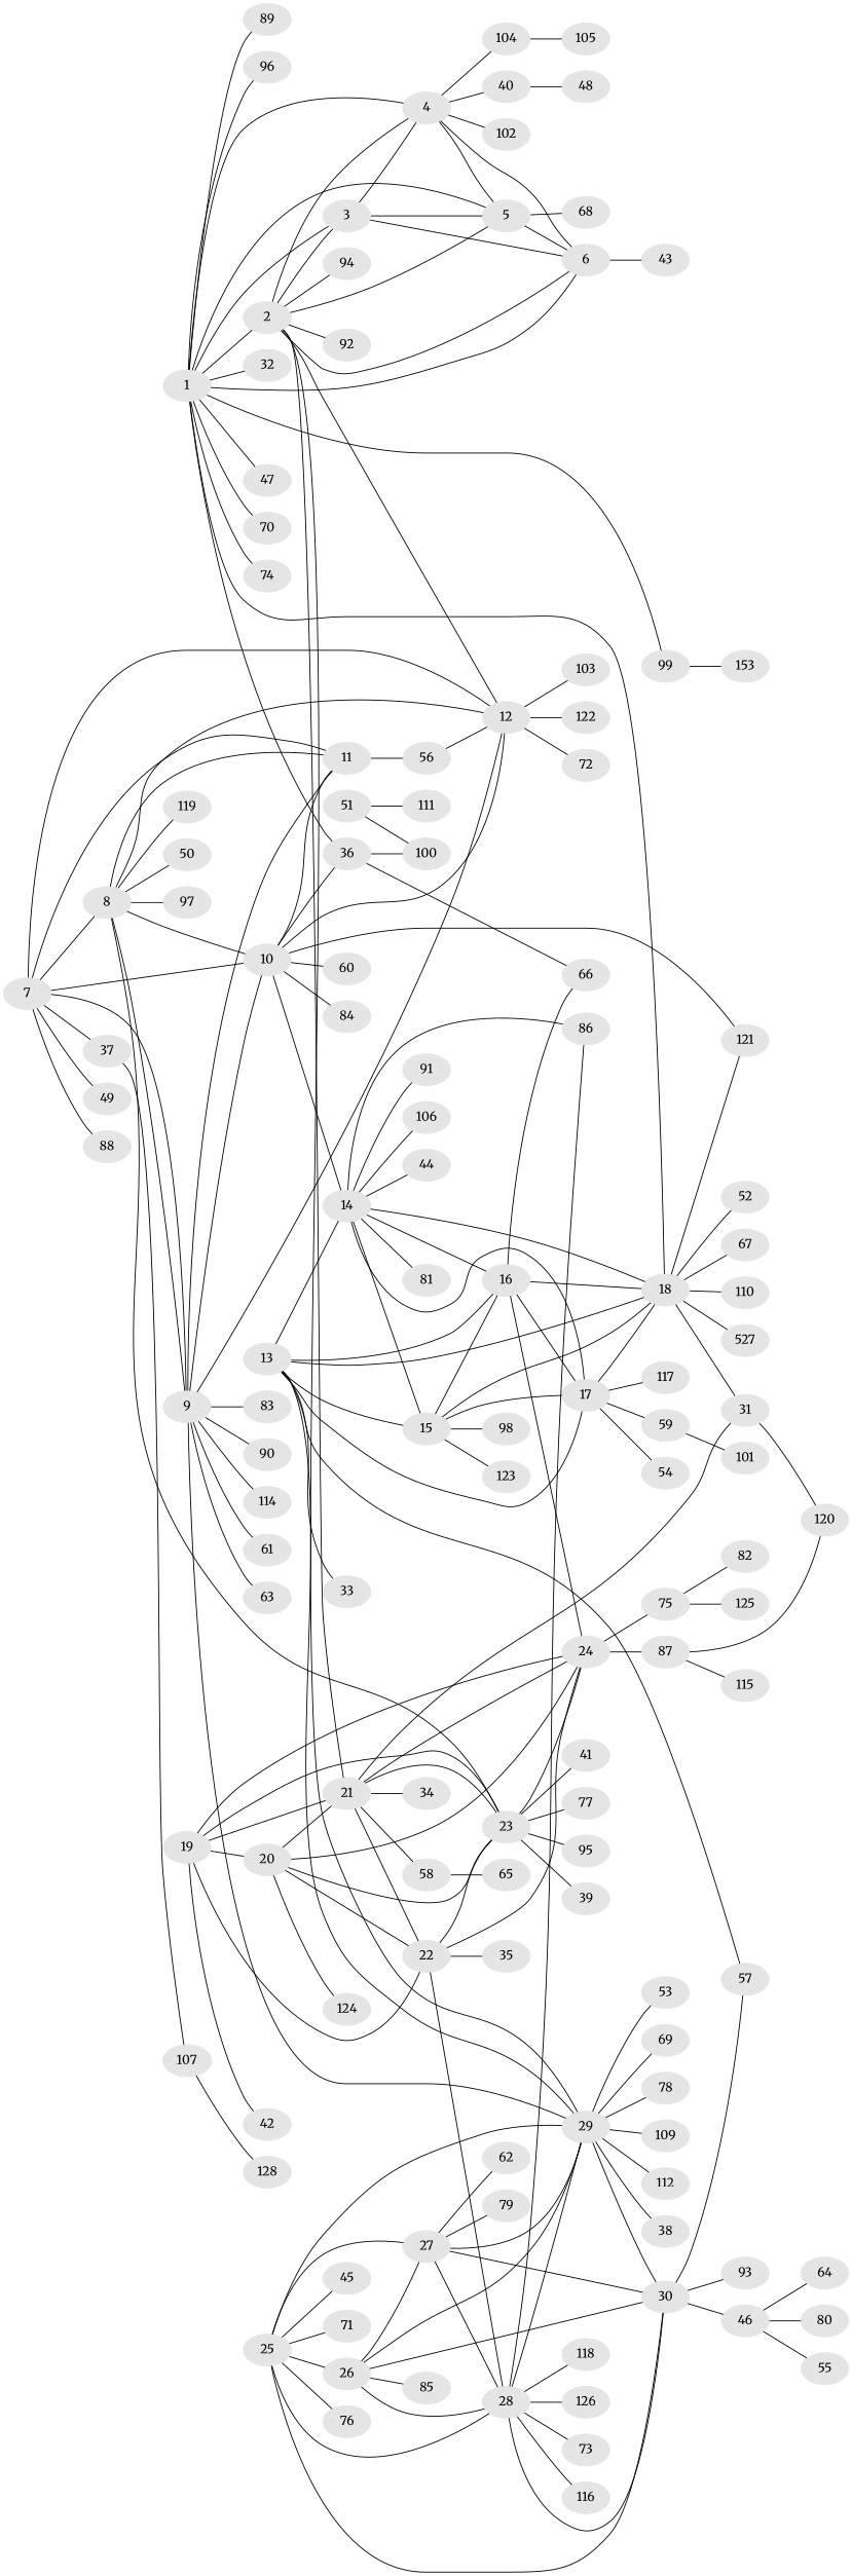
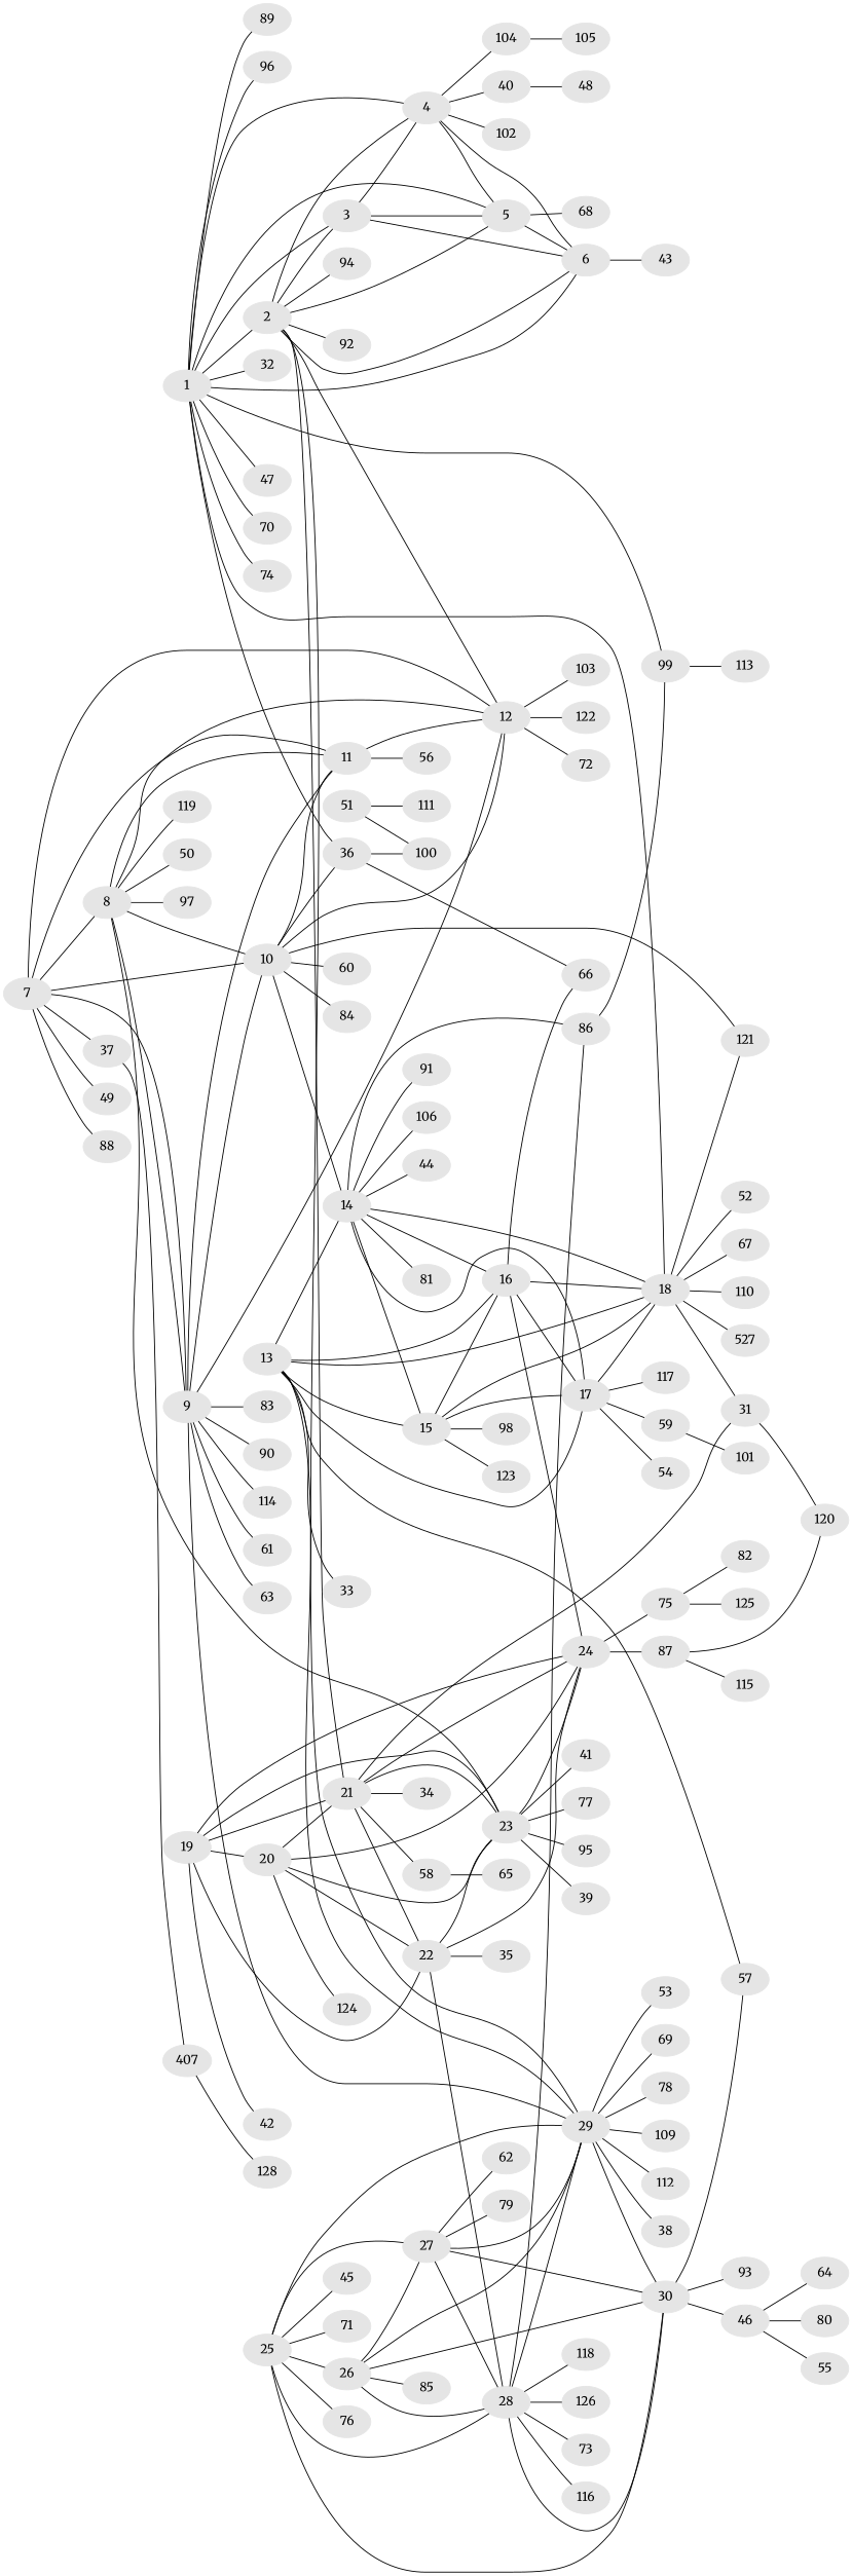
  graph {
    fontname=Merriweather
    rankdir=LR
    node [color=gray90 fontname=Merriweather style=filled]
    edge [fontname=Merriweather]
    1
    2
    3
    4
    5
    6
    18
    32
    36
    47
    70
    74
    89
    96
    99
    12
    21
    29
    92
    94
    40
    102
    104
    68
    43
    121
    31
    52
    67
    110
    n31 [label=527]
    66
    100
-   113 [label=153]
+   113
    72
    103
    122
    23
    24
    22
    34
    58
    30
    38
    53
    69
    78
    109
    112
    48
    105
    7
    8
    9
    10
    11
    37
    49
    88
    50
    97
    119
    61
    63
    83
    90
    114
    14
    60
    84
    56
-   107
+   107 [label=407]
    39
    41
    77
    95
    15
    16
    17
    44
    81
    86
    91
    106
    13
    33
    57
    98
    123
    54
    59
    117
    51
    111
    75
    87
    101
    120
    19
    20
    42
    124
    28
    35
    65
    73
    116
    118
    126
    82
    125
    115
    25
    26
    27
    45
    71
    76
    85
    62
    79
    46
    93
    55
    64
    80
    128
    1 -- 2
    1 -- 3
    1 -- 4
    1 -- 5
    1 -- 6
    1 -- 18
    1 -- 32
    1 -- 36
    1 -- 47
    1 -- 70
    1 -- 74
    1 -- 89
    1 -- 96
    1 -- 99
    2 -- 3
    2 -- 4
    2 -- 5
    2 -- 6
    2 -- 12
    2 -- 21
    2 -- 29
    2 -- 92
    2 -- 94
    3 -- 4
    3 -- 5
    3 -- 6
    4 -- 5
    4 -- 6
    4 -- 40
    4 -- 102
    4 -- 104
    5 -- 6
    5 -- 68
    6 -- 43
    18 -- 121
    18 -- 31
    18 -- 52
    18 -- 67
    18 -- 110
    18 -- n31
    36 -- 66
    36 -- 100
    99 -- 113
    12 -- 72
    12 -- 103
    12 -- 122
    21 -- 31
    21 -- 23
    21 -- 24
    21 -- 22
    21 -- 34
    21 -- 58
    29 -- 30
    29 -- 38
    29 -- 53
    29 -- 69
    29 -- 78
    29 -- 109
    29 -- 112
    40 -- 48
    104 -- 105
    31 -- 120
    23 -- 24
    23 -- 39
    23 -- 41
    23 -- 77
    23 -- 95
    24 -- 75
    24 -- 87
    22 -- 23
    22 -- 24
    22 -- 28
    22 -- 35
    58 -- 65
    30 -- 57
    30 -- 46
    30 -- 93
    7 -- 12
    7 -- 8
    7 -- 9
    7 -- 10
    7 -- 11
    7 -- 37
    7 -- 49
    7 -- 88
    8 -- 12
    8 -- 23
    8 -- 9
    8 -- 10
    8 -- 11
    8 -- 50
    8 -- 97
    8 -- 119
    9 -- 12
    9 -- 29
    9 -- 10
    9 -- 11
    9 -- 61
    9 -- 63
    9 -- 83
    9 -- 90
    9 -- 114
    10 -- 36
    10 -- 12
    10 -- 121
    10 -- 11
    10 -- 14
    10 -- 60
    10 -- 84
-   56 -- 12
+   11 -- 12
    11 -- 56
    37 -- 107
    14 -- 18
    14 -- 15
    14 -- 16
    14 -- 17
    14 -- 44
    14 -- 81
    14 -- 86
    14 -- 91
    14 -- 106
    107 -- 128
    15 -- 18
    15 -- 16
    15 -- 17
    15 -- 98
    15 -- 123
    16 -- 18
    16 -- 66
    16 -- 24
    16 -- 17
    17 -- 18
    17 -- 54
    17 -- 59
    17 -- 117
+   86 -- 99
    13 -- 18
    13 -- 29
    13 -- 14
    13 -- 15
    13 -- 16
    13 -- 17
    13 -- 33
    13 -- 57
    59 -- 101
    51 -- 100
    51 -- 111
    75 -- 82
    75 -- 125
    87 -- 120
    87 -- 115
    19 -- 21
    19 -- 23
    19 -- 24
    19 -- 22
    19 -- 20
    19 -- 42
    20 -- 21
    20 -- 23
    20 -- 24
    20 -- 22
    20 -- 124
    28 -- 29
    28 -- 30
    28 -- 86
    28 -- 73
    28 -- 116
    28 -- 118
    28 -- 126
    25 -- 29
    25 -- 30
    25 -- 28
    25 -- 26
    25 -- 27
    25 -- 45
    25 -- 71
    25 -- 76
    26 -- 29
    26 -- 30
    26 -- 28
    26 -- 27
    26 -- 85
    27 -- 29
    27 -- 30
    27 -- 28
    27 -- 62
    27 -- 79
    46 -- 55
    46 -- 64
    46 -- 80
  }
